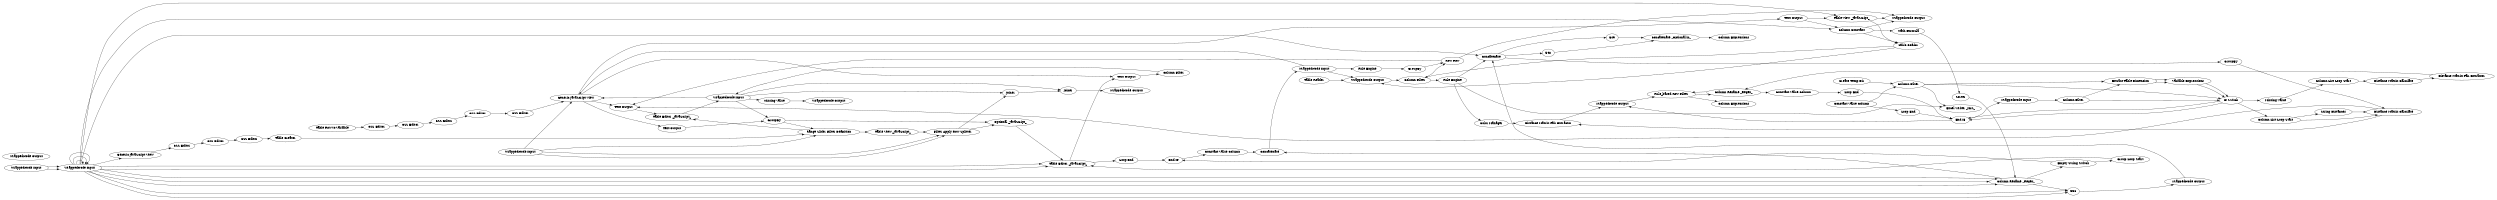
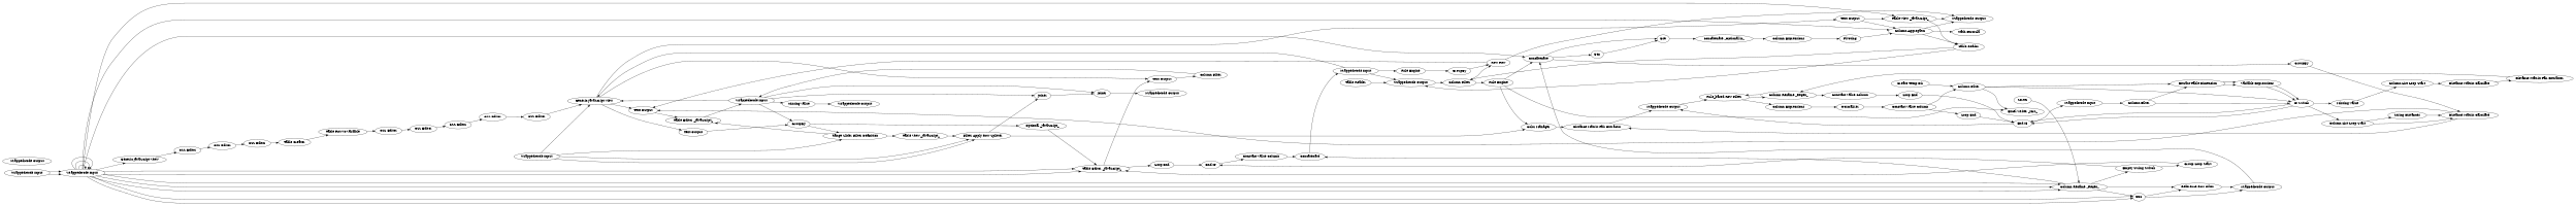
  digraph {
    rankdir=LR
    n1 [label="Generic JavaScript View"]
    n2 [label="Text Output"]
    n3 [label="Text Output"]
    n4 [label="Text Output"]
    n5 [label="Text Output"]
    n6 [label="Table Editor _JavaScript_"]
    n7 [label="Column Filter"]
    n8 [label="Table View _JavaScript_"]
-   n9 [label="Column Constant"]
+   n9 [label="Column Aggregator"]
    n10 [label=GroupBy]
    n11 [label="Create Temp Dir"]
    n12 [label="Column Filter"]
    n13 [label="Excel Writer _XLS_"]
    n14 [label="Extract Table Dimension"]
    n15 [label="IF Switch"]
    n16 [label="WrappedNode Input"]
    n17 [label="WrappedNode Output"]
    n18 [label="Rule Engine"]
    n19 [label="Column Filter"]
    n20 [label=GroupBy]
    n21 [label="WrappedNode Output"]
    n22 [label="Rule Engine"]
    n23 [label="Color Manager"]
    n24 [label=Concatenate]
    n25 [label="Distance Matrix Pair Extractor"]
    n26 [label=GroupBy]
    548
    549
    n29 [label="WrappedNode Output"]
    n30 [label="Distance Matrix Calculate"]
    n31 [label="Concatenate _Optional in_"]
    n32 [label="Rule_based Row Filter"]
    n33 [label="Variable Expressions"]
    n34 [label="Column List Loop Start"]
    n35 [label="End IF"]
    n36 [label="Missing Value"]
    n37 [label="WrappedNode Input"]
    n38 [label="Row Row"]
    n39 [label="WrappedNode Output"]
    n40 [label="Group Loop Start"]
    n41 [label="Table Editor _JavaScript_"]
    n42 [label="Loop End"]
    n43 [label="End IF"]
    n44 [label="Constant Value Column"]
    n45 [label=Concatenate]
    n46 [label="Range Slider Filter Definition"]
    n47 [label="Table View _JavaScript_"]
    n48 [label="Filter Apply Row Splitter"]
    n49 [label="Optional _JavaScript_"]
    n50 [label=Joiner]
    n51 [label=Joiner]
    n52 [label="Missing Value"]
    n53 [label="WrappedNode Output"]
    n54 [label="WrappedNode Output"]
    n55 [label="WrappedNode Input"]
    n56 [label="Empty String Switch"]
    n57 [label="Generic JavaScript View"]
    n58 [label="CSS Editor"]
    n59 [label="CSS Editor"]
    n60 [label="Table Creator"]
    n61 [label="Table Row to Variable"]
    n62 [label="CSS Editor"]
    n63 [label="CSS Editor"]
    n64 [label="CSS Editor"]
    n65 [label="CSS Editor"]
    n66 [label="CSS Editor"]
    n67 [label="CSS Editor"]
    n68 [label="Table Reader"]
    n69 [label="Math Formula"]
    n70 [label=Sorter]
    n71 [label="WrappedNode Input"]
    n72 [label="Column Rename _Regex_"]
    556
+   n74 [label="Reference Row Filter"]
    n75 [label="WrappedNode Output"]
    n76 [label="Column Expressions"]
+   n77 [label=Pivoting]
    n78 [label="String Distances"]
    n79 [label="Loop End"]
    n80 [label="WrappedNode Input"]
    n81 [label="Column Rename _Regex_"]
    n82 [label="Column Expressions"]
    n83 [label="Constant Value Column"]
+   n84 [label=Normalizer]
    n85 [label="Constant Value Column"]
    n86 [label="Loop End"]
    n87 [label="Column Filter"]
    n88 [label="Column List Loop Start"]
    n89 [label="Distance Matrix Pair Extractor"]
    n90 [label="Distance Matrix Calculate"]
    n91 [label="Table Reader"]
    n92 [label="WrappedNode Input"]
    n1 -> n2
    n1 -> n3
    n1 -> n4
    n1 -> n5
    n2 -> n6
    n3 -> n7
    n4 -> n8
    n4 -> n9
    n5 -> n10
    n6 -> n37
    n7 -> n37
    n8 -> n39
    n8 -> n68
    n9 -> n39
    n9 -> n68
    n9 -> n69
    n10 -> n46
    n10 -> n49
    n11 -> n12
    n12 -> n13
    n12 -> n14
    n12 -> n15
    n14 -> n33
    n14 -> n33
    n15 -> n34
    n15 -> n35
    n15 -> n35
    n15 -> n36
    n16 -> n1
    n16 -> n17
    n16 -> n18
    n17 -> n19
    n18 -> n20
    n19 -> n22
    n19 -> n38
    n20 -> n38
    n22 -> n13
    n22 -> n23
    n22 -> n24
    n23 -> n25
    n24 -> n26
    n24 -> 548
    n24 -> 549
    n25 -> n29
    n26 -> n30
-   548 -> n31
+   548 -> 549
    549 -> n31
    n29 -> n32
    n30 -> n2
    n30 -> n25
    n31 -> n76
    n32 -> n81
    n32 -> n82
    n33 -> n15
    n33 -> n15
    n34 -> n30
    n34 -> n78
    n35 -> n29
    n35 -> n80
    n36 -> n88
    n37 -> n1
    n37 -> n10
    n37 -> n50
    n37 -> n51
    n37 -> n52
    n38 -> n2
    n38 -> n39
    n40 -> n41
    n41 -> n3
    n41 -> n42
    n42 -> n43
    n43 -> n44
    n44 -> n45
    n45 -> n16
    n46 -> n6
    n46 -> n47
    n47 -> n48
-   n48 -> n49
+   n48 -> n23
    n48 -> n50
    n49 -> n41
    n50 -> n51
    n51 -> n54
    n52 -> n53
    n55 -> n1
    n55 -> n46
    n55 -> n48
    n55 -> n48
    n56 -> n40
    n56 -> n43
    n57 -> n58
    n58 -> n59
    n59 -> n64
-   n60 -> n46
+   n60 -> n61
    n61 -> n62
    n62 -> n63
    n63 -> n65
    n64 -> n60
    n65 -> n66
    n66 -> n67
    n67 -> n1
    n68 -> n17
    n68 -> n19
-   n69 -> n70
    n70 -> n72
    n71 -> n8
    n71 -> n9
    n71 -> n24
    n71 -> n41
    n71 -> n41
    n71 -> n57
    n71 -> n71
    n71 -> n71
    n71 -> n71
    n71 -> n72
    n71 -> n72
    n71 -> n72
    n71 -> 556
    n71 -> 556
    n72 -> n45
    n72 -> n56
    n72 -> 556
+   n72 -> n74
+   556 -> n74
    556 -> n75
+   n74 -> n75
    n75 -> n24
+   n76 -> n77
+   n77 -> n9
    n78 -> n30
    n79 -> n35
    n80 -> n87
    n81 -> n32
    n81 -> n83
+   n82 -> n84
    n83 -> n79
+   n84 -> n85
    n85 -> n12
    n85 -> n86
    n86 -> n35
    n87 -> n14
    n87 -> n15
    n88 -> n90
    n89 -> n81
    n90 -> n89
    n91 -> n17
    n92 -> n71
    n92 -> n71
  }
